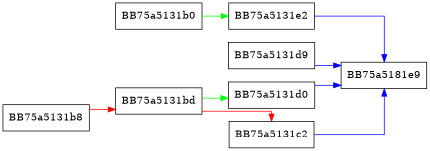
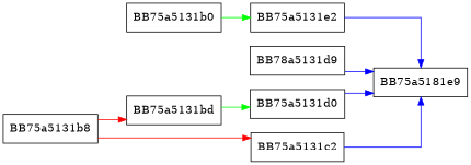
  digraph {
    fontname="DejaVu Serif"
    rankdir=LR
    splines=ortho
    node [fontname="DejaVu Serif" shape=box]
    edge [color=blue fontname="DejaVu Serif"]
    BB75a5131b0
    BB75a5131e2
    n3 [label=BB75a5181e9]
    BB75a5131b8
    BB75a5131bd
-   BB75a5131d9
+   BB75a5131d9 [label=BB78a5131d9]
    BB75a5131d0
    BB75a5131c2
    BB75a5131b0 -> BB75a5131e2 [color=green]
    BB75a5131e2 -> n3
    BB75a5131b8 -> BB75a5131bd [color=red]
    BB75a5131bd -> BB75a5131d0 [color=green]
-   BB75a5131bd -> BB75a5131c2 [color=red]
+   BB75a5131b8 -> BB75a5131c2 [color=red]
    BB75a5131d9 -> n3
    BB75a5131d0 -> n3
    BB75a5131c2 -> n3
  }
